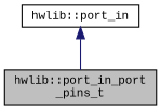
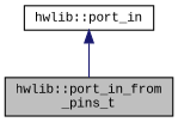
  digraph {
    fontname="Liberation Mono"
    node [color=black fontname="Liberation Mono" fontsize=10 shape=record style=filled]
-   n1 [fillcolor=grey75 fontcolor=black height=0.2 label="hwlib::port_in_port\l_pins_t" width=0.4]
+   n1 [fillcolor=grey75 fontcolor=black height=0.2 label="hwlib::port_in_from\l_pins_t" width=0.4]
    n2 [fillcolor=white height=0.2 label="hwlib::port_in" width=0.4]
    n2 -> n1 [color=midnightblue dir=back fontname="Liberation Mono" fontsize=10 labelfontname=Helvetica labelfontsize=10 style=solid]
  }
